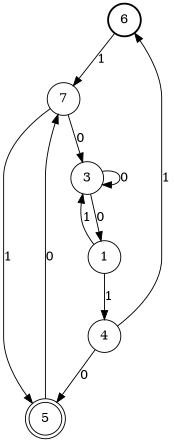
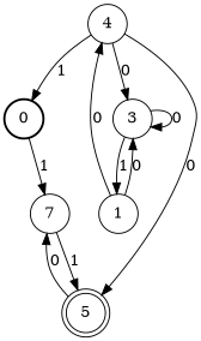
  digraph {
    node [shape=circle]
-   0 [style=bold label=6]
+   0 [style=bold]
    n2 [label=7]
    1
    3
    4
    5 [peripheries=2]
    0 -> n2 [label=1]
-   n2 -> 3 [label=0]
+   4 -> 3 [label=0]
    n2 -> 5 [label=1]
-   1 -> 3 [label=1]
-   1 -> 4 [label=1]
-   3 -> 1 [label=0]
+   1 -> 3 [label=0]
+   1 -> 4 [label=0]
+   3 -> 1 [label=1]
    3 -> 3 [label=0]
    4 -> 0 [label=1]
    4 -> 5 [label=0]
    5 -> n2 [label=0]
  }
